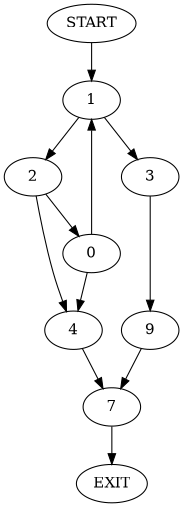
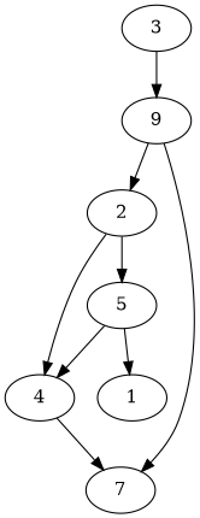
  digraph {
-   n1 [label=START]
    1
    2
    3
-   n5 [label=EXIT]
    4
-   5 [label=0]
+   5
    n8 [label=9]
    7
-   n1 -> 1
-   1 -> 2
-   1 -> 3
+   n8 -> 2
    2 -> 4
    2 -> 5
    3 -> n8
    4 -> 7
    5 -> 1
    5 -> 4
    n8 -> 7
-   7 -> n5
  }
